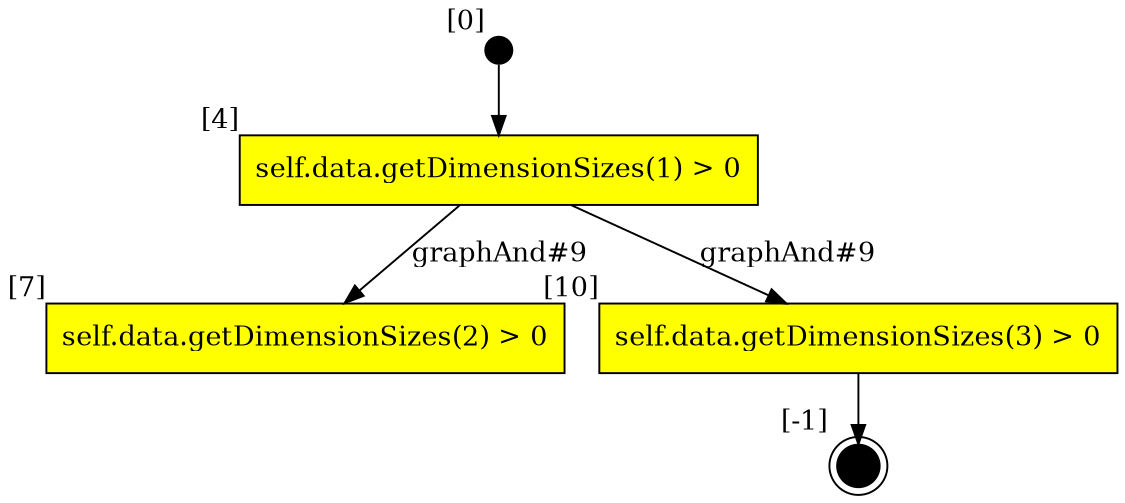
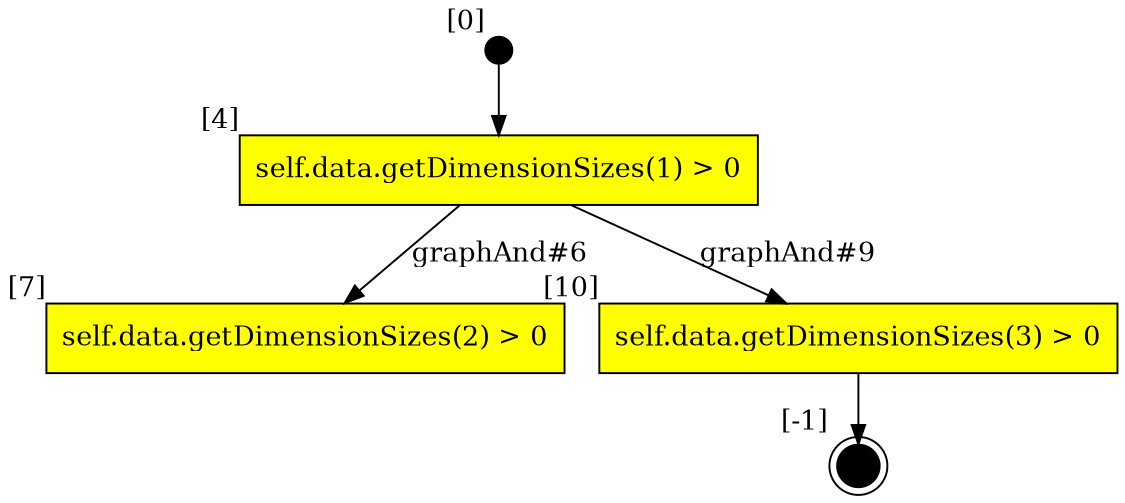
  digraph {
    node [fillcolor=yellow shape=box style=filled]
    3 [fillcolor=black fixedsize=true height=.2 shape=circle width=.2 xlabel="[0]"]
    n2 [label="self.data.getDimensionSizes(1) > 0" xlabel="[4]"]
    n3 [label="self.data.getDimensionSizes(2) > 0" xlabel="[7]"]
    n4 [label="self.data.getDimensionSizes(3) > 0" xlabel="[10]"]
    11 [fillcolor=black fixedsize=true height=.2 shape=doublecircle width=.2 xlabel="[-1]"]
    3 -> n2
-   n2 -> n3 [label="graphAnd#9"]
+   n2 -> n3 [label="graphAnd#6"]
    n2 -> n4 [label="graphAnd#9"]
    n4 -> 11
  }
